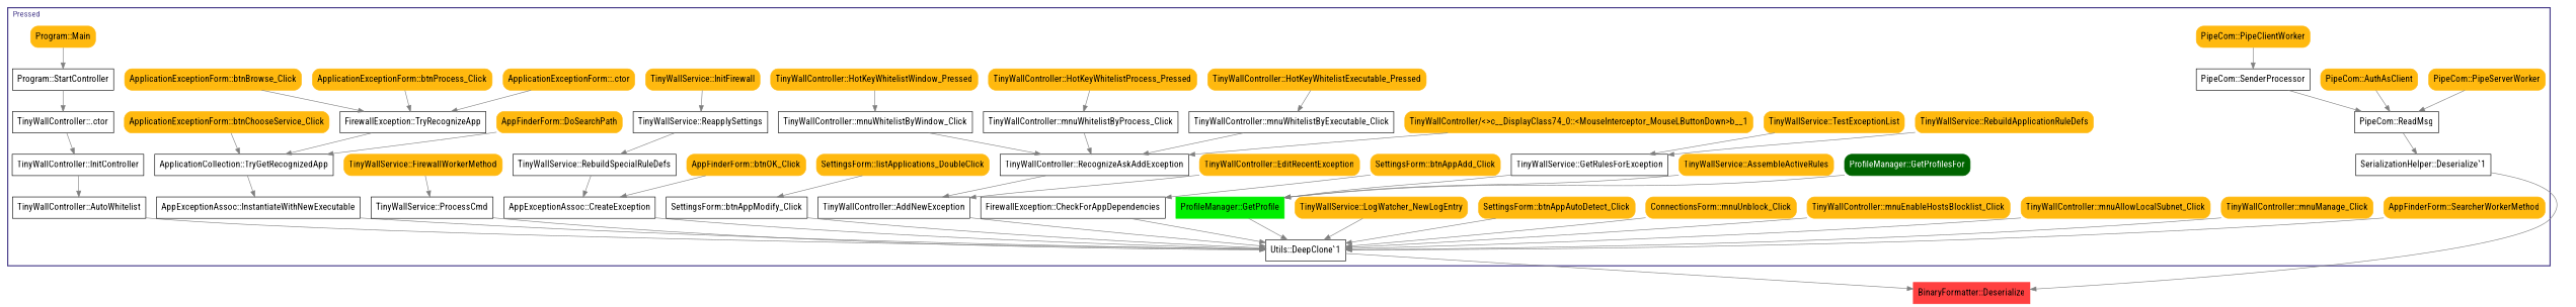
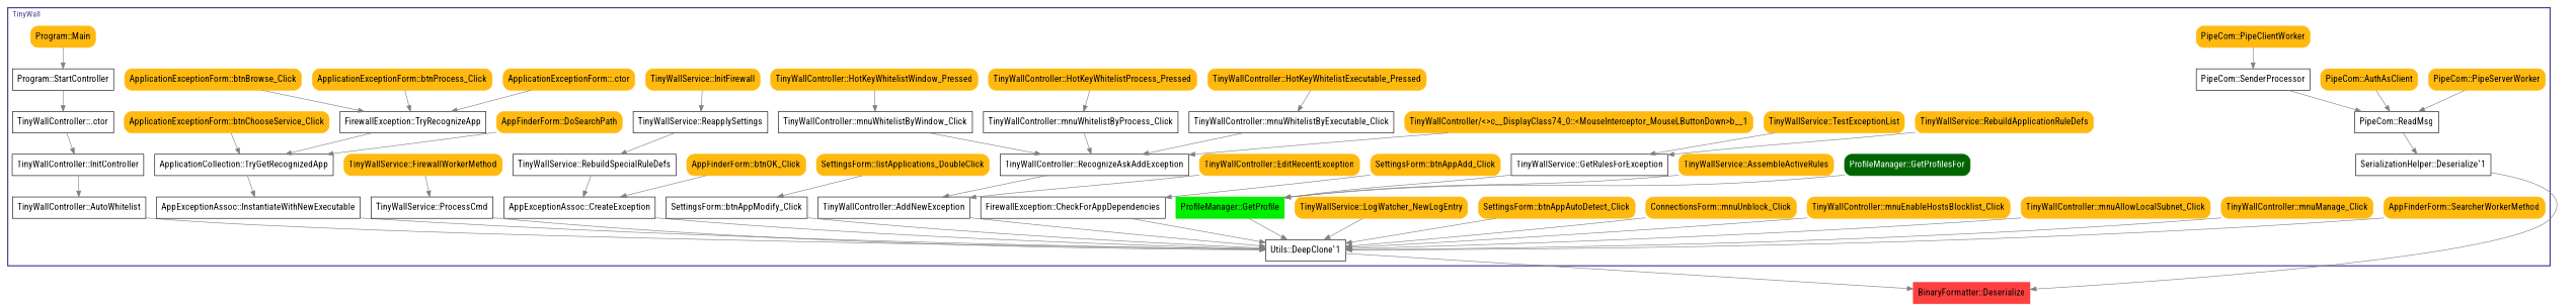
  digraph {
    fontname="Roboto Condensed"
    node [fontname="Roboto Condensed" fontsize=16 shape=box color=darkgoldenrod1 fillcolor=darkgoldenrod1 style="filled, rounded"]
    edge [color=gray50 fontname="Roboto Condensed"]
    n1 [label="SerializationHelper::Deserialize`1" color="" fillcolor="" style=""]
    n2 [label="Utils::DeepClone`1" color="" fillcolor="" style=""]
    n3 [label="PipeCom::ReadMsg" color="" fillcolor="" style=""]
    n4 [label="AppFinderForm::SearcherWorkerMethod"]
    n5 [label="TinyWallController::mnuManage_Click"]
    n6 [label="TinyWallController::AddNewException" color="" fillcolor="" style=""]
    n7 [label="TinyWallController::mnuAllowLocalSubnet_Click"]
    n8 [label="TinyWallController::mnuEnableHostsBlocklist_Click"]
    n9 [label="TinyWallController::AutoWhitelist" color="" fillcolor="" style=""]
    n10 [label="ConnectionsForm::mnuUnblock_Click"]
    n11 [label="AppExceptionAssoc::CreateException" color="" fillcolor="" style=""]
    n12 [label="AppExceptionAssoc::InstantiateWithNewExecutable" color="" fillcolor="" style=""]
    n13 [color=green2 fillcolor=green2 label="ProfileManager::GetProfile" style=filled]
    n14 [label="FirewallException::CheckForAppDependencies" color="" fillcolor="" style=""]
    n15 [label="SettingsForm::btnAppModify_Click" color="" fillcolor="" style=""]
    n16 [label="SettingsForm::btnAppAutoDetect_Click"]
    n17 [label="TinyWallService::LogWatcher_NewLogEntry"]
    n18 [label="TinyWallService::ProcessCmd" color="" fillcolor="" style=""]
    n19 [label="PipeCom::PipeServerWorker"]
    n20 [label="PipeCom::SenderProcessor" color="" fillcolor="" style=""]
    n21 [label="PipeCom::AuthAsClient"]
    n22 [label="TinyWallController::RecognizeAskAddException" color="" fillcolor="" style=""]
    n23 [label="TinyWallController::EditRecentException"]
    n24 [label="TinyWallController::InitController" color="" fillcolor="" style=""]
    n25 [label="AppFinderForm::btnOK_Click"]
    n26 [label="TinyWallService::RebuildSpecialRuleDefs" color="" fillcolor="" style=""]
    n27 [label="ApplicationCollection::TryGetRecognizedApp" color="" fillcolor="" style=""]
    n28 [color=darkgreen fillcolor=darkgreen fontcolor=white label="ProfileManager::GetProfilesFor"]
    n29 [label="TinyWallService::AssembleActiveRules"]
    n30 [label="TinyWallService::GetRulesForException" color="" fillcolor="" style=""]
    n31 [label="SettingsForm::btnAppAdd_Click"]
    n32 [label="SettingsForm::listApplications_DoubleClick"]
    n33 [label="TinyWallService::FirewallWorkerMethod"]
    n34 [label="PipeCom::PipeClientWorker"]
    n35 [label="TinyWallController::mnuWhitelistByExecutable_Click" color="" fillcolor="" style=""]
    n36 [label="TinyWallController::mnuWhitelistByProcess_Click" color="" fillcolor="" style=""]
    n37 [label="TinyWallController::mnuWhitelistByWindow_Click" color="" fillcolor="" style=""]
    n38 [label="TinyWallController/<>c__DisplayClass74_0::<MouseInterceptor_MouseLButtonDown>b__1"]
    n39 [label="TinyWallController::.ctor" color="" fillcolor="" style=""]
    n40 [label="TinyWallService::ReapplySettings" color="" fillcolor="" style=""]
    n41 [label="AppFinderForm::DoSearchPath"]
    n42 [label="FirewallException::TryRecognizeApp" color="" fillcolor="" style=""]
    n43 [label="TinyWallService::RebuildApplicationRuleDefs"]
    n44 [label="TinyWallService::TestExceptionList"]
    n45 [label="TinyWallController::HotKeyWhitelistExecutable_Pressed"]
    n46 [label="TinyWallController::HotKeyWhitelistProcess_Pressed"]
    n47 [label="TinyWallController::HotKeyWhitelistWindow_Pressed"]
    n48 [label="Program::StartController" color="" fillcolor="" style=""]
    n49 [label="TinyWallService::InitFirewall"]
    n50 [label="ApplicationExceptionForm::.ctor"]
    n51 [label="ApplicationExceptionForm::btnProcess_Click"]
    n52 [label="ApplicationExceptionForm::btnBrowse_Click"]
    n53 [label="ApplicationExceptionForm::btnChooseService_Click"]
    n54 [label="Program::Main"]
    n55 [color=brown1 fillcolor=brown1 label="BinaryFormatter::Deserialize" style=filled]
    subgraph cluster_1 {
      color=darkslateblue
      fontcolor=darkslateblue
-     label=Pressed
+     label=TinyWall
      labeljust=l
      penwidth=2
      n1
      n2
      n3
      n4
      n5
      n6
      n7
      n8
      n9
      n10
      n11
      n12
      n13
      n14
      n15
      n16
      n17
      n18
      n19
      n20
      n21
      n22
      n23
      n24
      n25
      n26
      n27
      n28
      n29
      n30
      n31
      n32
      n33
      n34
      n35
      n36
      n37
      n38
      n39
      n40
      n41
      n42
      n43
      n44
      n45
      n46
      n47
      n48
      n49
      n50
      n51
      n52
      n53
      n54
    }
    n1 -> n55
    n2 -> n55
    n3 -> n1
    n4 -> n2
    n5 -> n2
    n6 -> n2
    n7 -> n2
    n8 -> n2
    n9 -> n2
    n10 -> n2
    n11 -> n2
    n12 -> n2
    n13 -> n2
    n14 -> n2
    n15 -> n2
    n16 -> n2
    n17 -> n2
    n18 -> n2
    n19 -> n3
    n20 -> n3
    n21 -> n3
    n22 -> n6
    n23 -> n6
    n24 -> n9
    n25 -> n11
    n26 -> n11
    n27 -> n12
    n28 -> n13
    n29 -> n13
    n30 -> n13
    n31 -> n14
    n32 -> n15
    n33 -> n18
    n34 -> n20
    n35 -> n22
    n36 -> n22
    n37 -> n22
    n38 -> n22
    n39 -> n24
    n40 -> n26
    n41 -> n27
    n42 -> n27
    n43 -> n30
    n44 -> n30
    n45 -> n35
    n46 -> n36
    n47 -> n37
    n48 -> n39
    n49 -> n40
    n50 -> n42
    n51 -> n42
    n52 -> n42
    n53 -> n27
    n54 -> n48
  }
